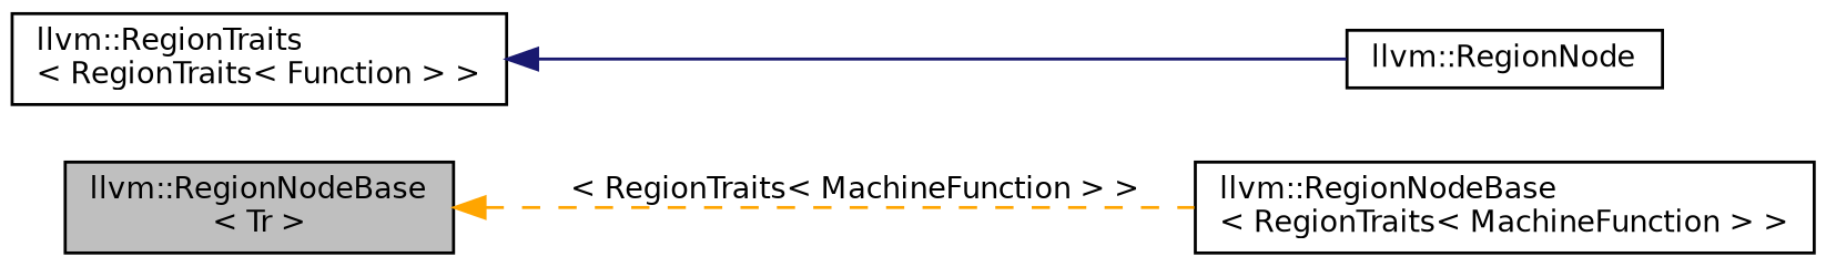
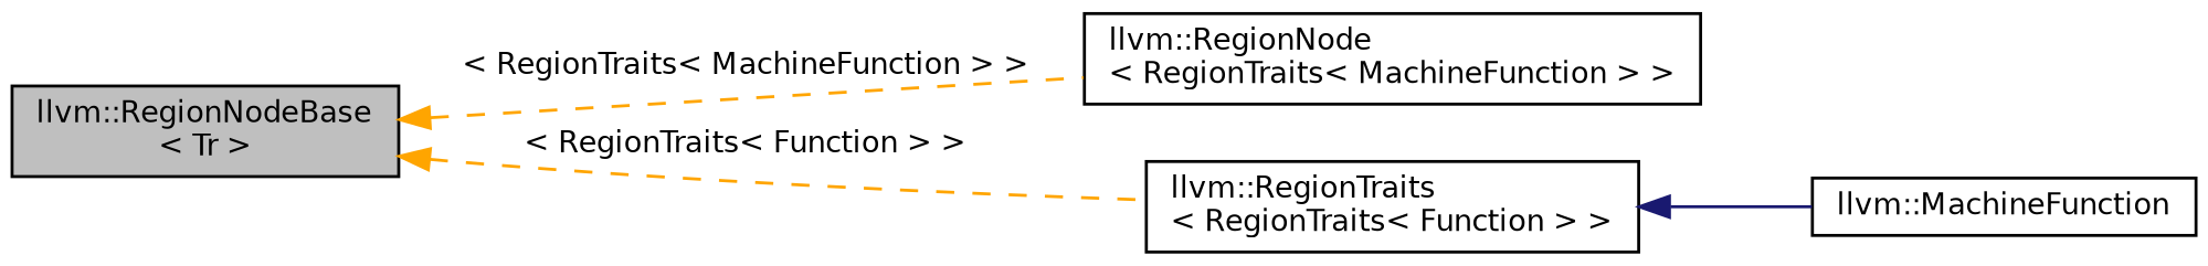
  digraph {
    rankdir=LR
    node [color=black fontname=Helvetica fontsize=10 shape=record]
    edge [color=orange dir=back fontname=Helvetica fontsize=10 labelfontname=Helvetica labelfontsize=10 style=dashed]
    n1 [fillcolor=grey75 fontcolor=black height=0.2 label="llvm::RegionNodeBase\l\< Tr \>" style=filled width=0.4]
-   n2 [height=0.2 label="llvm::RegionNodeBase\l\< RegionTraits\< MachineFunction \> \>" width=0.4]
+   n2 [height=0.2 label="llvm::RegionNode\l\< RegionTraits\< MachineFunction \> \>" width=0.4]
    n3 [height=0.2 label="llvm::RegionTraits\l\< RegionTraits\< Function \> \>" width=0.4]
-   n4 [height=0.2 label="llvm::RegionNode" width=0.4]
+   n4 [height=0.2 label="llvm::MachineFunction" width=0.4]
    n1 -> n2 [label=" \< RegionTraits\< MachineFunction \> \>"]
+   n1 -> n3 [label=" \< RegionTraits\< Function \> \>"]
    n3 -> n4 [color=midnightblue style=solid]
  }
